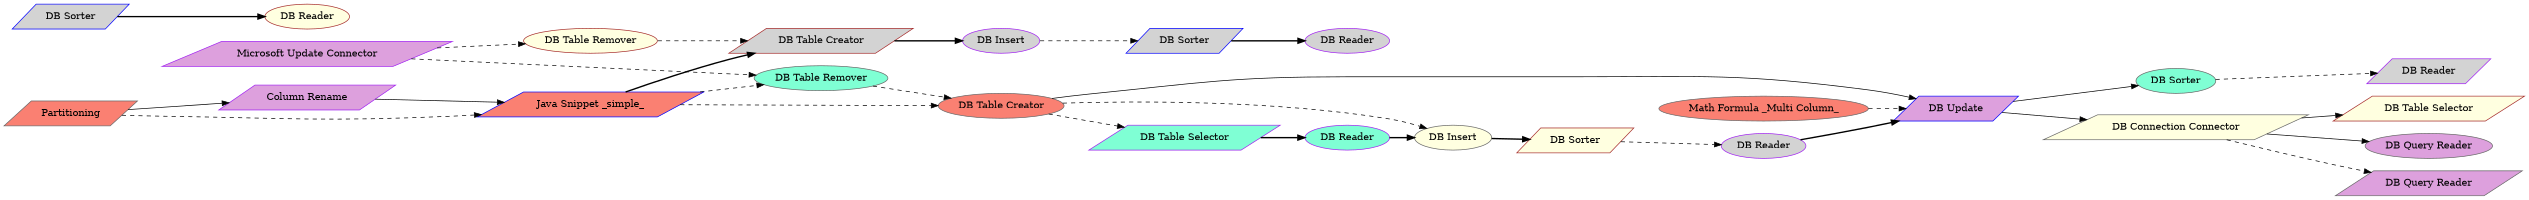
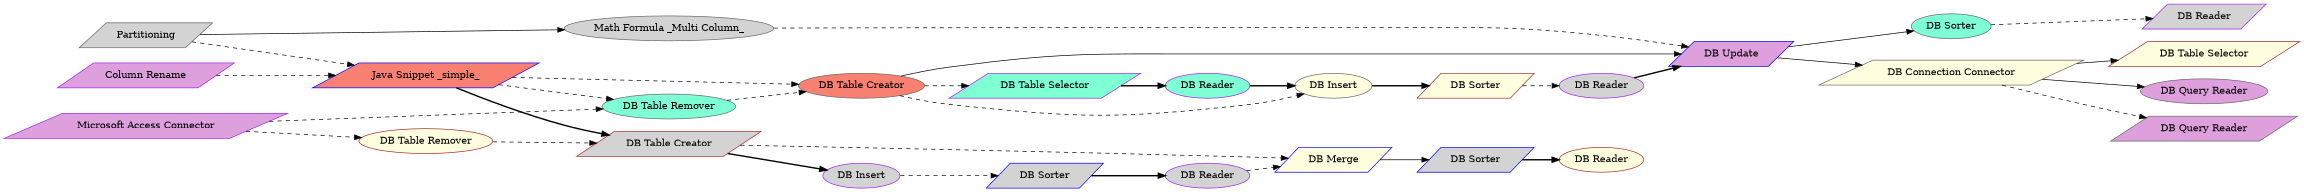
  digraph {
    rankdir=LR
    node [color=gray40 fillcolor=lightgrey shape=parallelogram style=filled]
    edge [style=dashed]
-   n1 [color=purple fillcolor=plum label="Microsoft Update Connector"]
+   n1 [color=purple fillcolor=plum label="Microsoft Access Connector"]
    n2 [fillcolor=aquamarine label="DB Table Remover" shape=ellipse]
    n3 [color=brown fillcolor=lightyellow label="DB Table Remover" shape=ellipse]
    n4 [fillcolor=salmon label="DB Table Creator" shape=ellipse]
    n5 [color=brown label="DB Table Creator"]
    n6 [color=blue fillcolor=plum label="DB Update"]
    n7 [fillcolor=lightyellow label="DB Insert" shape=ellipse]
    n8 [color=purple fillcolor=aquamarine label="DB Table Selector"]
-   n9 [fillcolor=salmon label="Math Formula _Multi Column_" shape=ellipse]
+   n9 [label="Math Formula _Multi Column_" shape=ellipse]
    n10 [fillcolor=aquamarine label="DB Sorter" shape=ellipse]
    n11 [fillcolor=lightyellow label="DB Connection Connector"]
+   n12 [color=blue fillcolor=lightyellow label="DB Merge"]
    n13 [color=blue label="DB Sorter"]
    n14 [color=purple label="DB Reader"]
    n15 [color=brown fillcolor=lightyellow label="DB Table Selector"]
    n16 [fillcolor=plum label="DB Query Reader" shape=ellipse]
    n17 [fillcolor=plum label="DB Query Reader"]
    n18 [color=purple label="DB Insert" shape=ellipse]
    n19 [color=blue label="DB Sorter"]
    n20 [color=purple label="DB Reader" shape=ellipse]
    n21 [color=blue fillcolor=salmon label="Java Snippet _simple_"]
-   n22 [fillcolor=salmon label=Partitioning]
+   n22 [label=Partitioning]
    n23 [color=purple label="DB Reader" shape=ellipse]
    n24 [color=brown fillcolor=lightyellow label="DB Reader" shape=ellipse]
    n25 [color=purple fillcolor=plum label="Column Rename"]
    n26 [color=purple fillcolor=aquamarine label="DB Reader" shape=ellipse]
    n27 [color=brown fillcolor=lightyellow label="DB Sorter"]
    n1 -> n2
    n1 -> n3
    n2 -> n4
    n3 -> n5
    n4 -> n6 [style=solid]
    n4 -> n7
    n4 -> n8
+   n5 -> n12
    n5 -> n18 [style=bold]
    n6 -> n10 [style=solid]
    n6 -> n11 [style=solid]
    n7 -> n27 [style=bold]
    n8 -> n26 [style=bold]
    n9 -> n6
    n10 -> n14
    n11 -> n15 [style=solid]
    n11 -> n16 [style=solid]
    n11 -> n17
+   n12 -> n13 [style=solid]
    n13 -> n24 [style=bold]
    n18 -> n19
    n19 -> n23 [style=bold]
    n20 -> n6 [style=bold]
    n21 -> n2
    n21 -> n4
    n21 -> n5 [style=bold]
-   n22 -> n25 [style=solid]
+   n22 -> n9 [style=solid]
    n22 -> n21
-   n25 -> n21 [style=solid]
+   n23 -> n12
+   n25 -> n21
    n26 -> n7 [style=bold]
    n27 -> n20
  }
